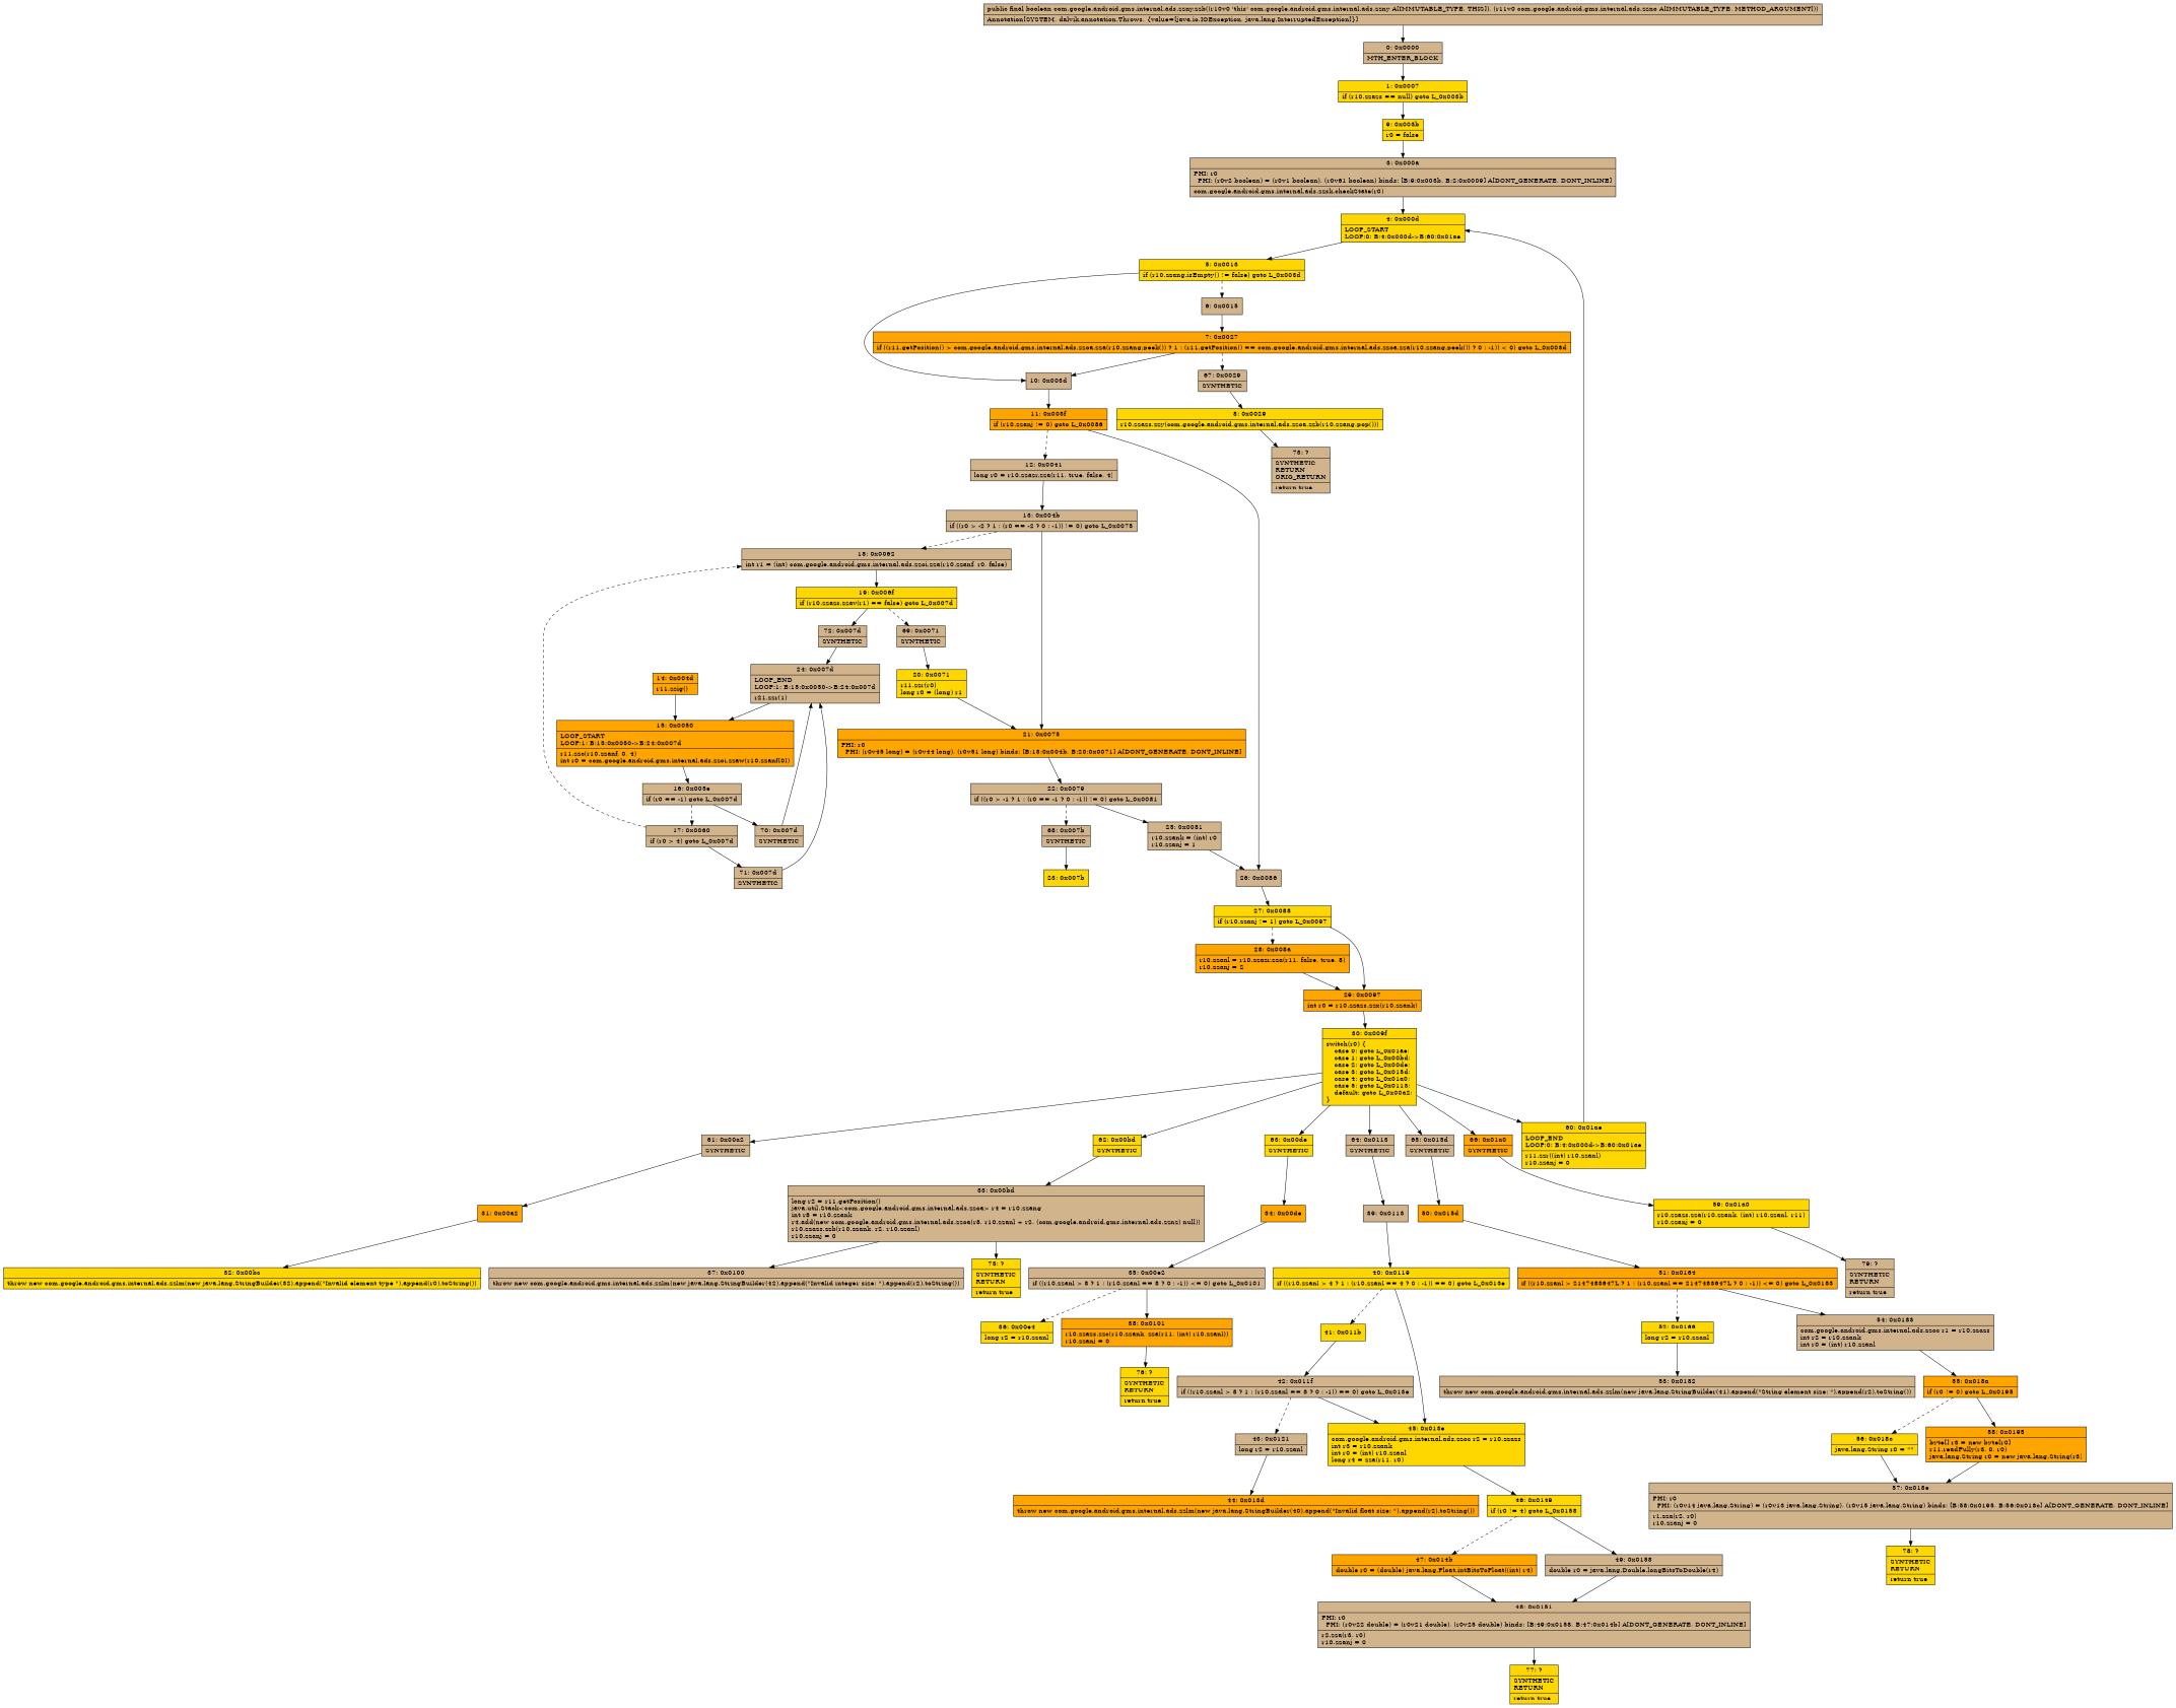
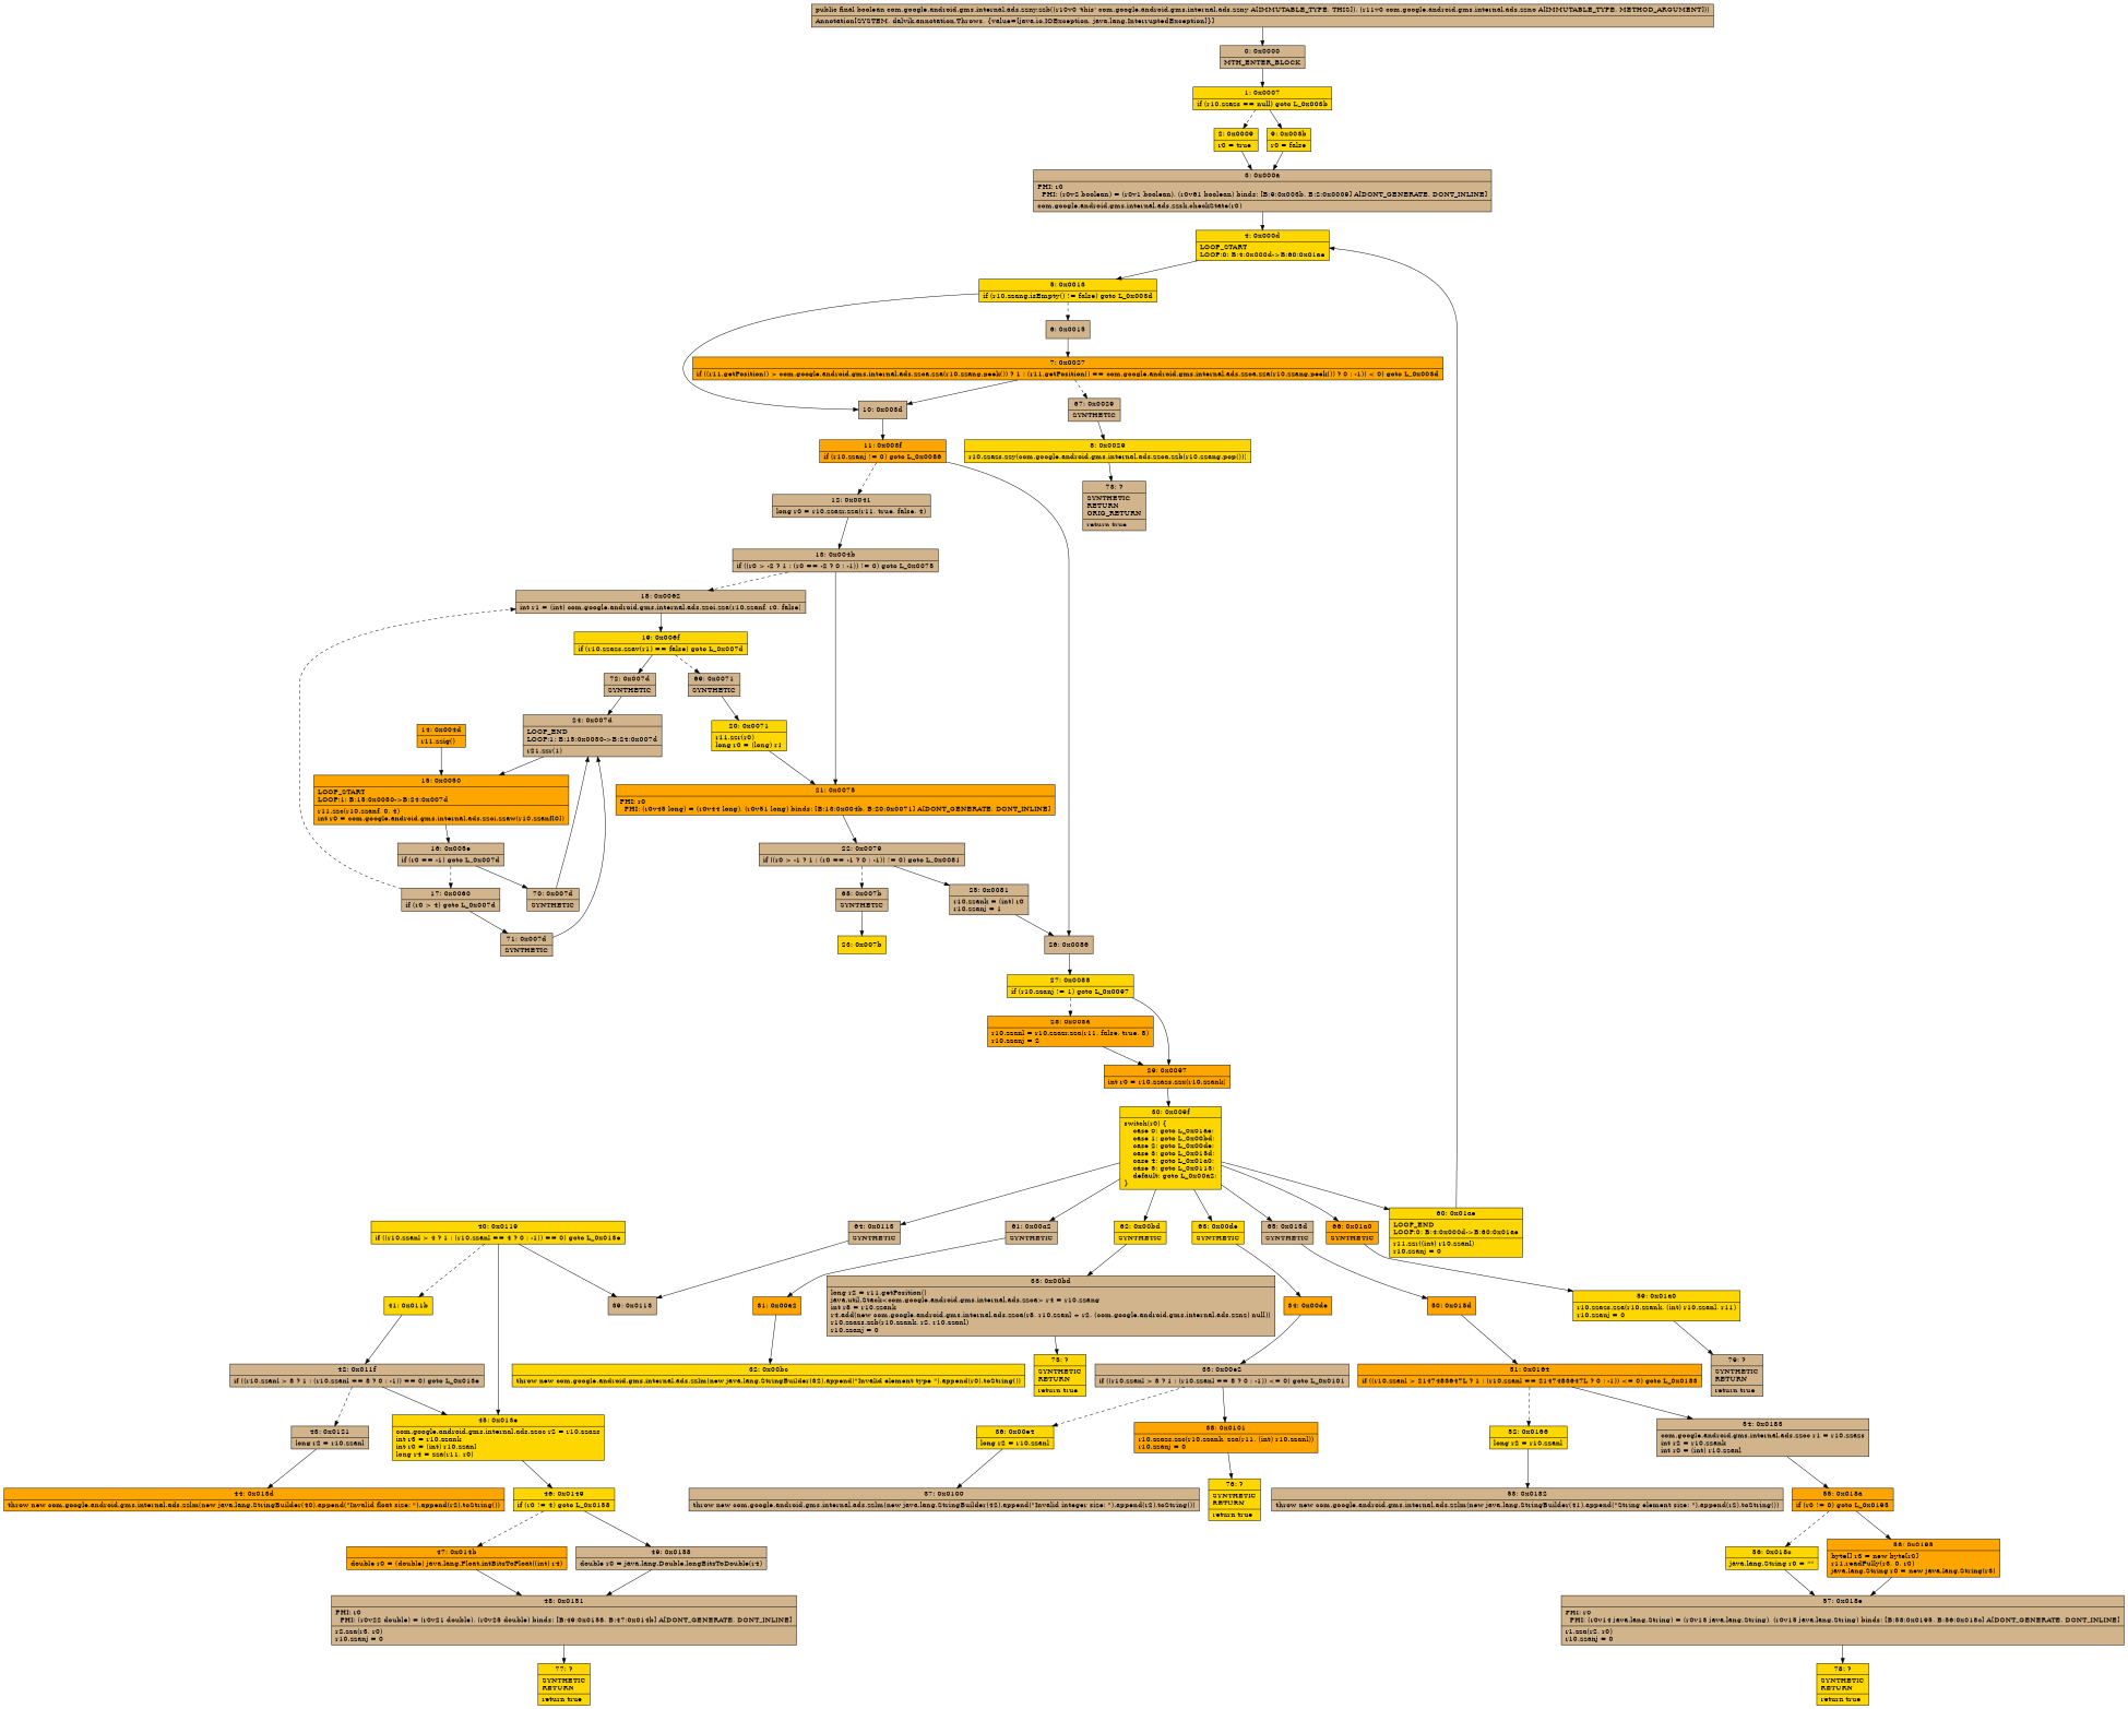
  digraph {
    node [fillcolor=tan shape=record style=filled]
    n1 [label="{0\:\ 0x0000|MTH_ENTER_BLOCK\l}"]
    n2 [fillcolor=gold label="{1\:\ 0x0007|if (r10.zzazs == null) goto L_0x003b\l}"]
+   n3 [fillcolor=gold label="{2\:\ 0x0009|r0 = true\l}"]
    n4 [fillcolor=gold label="{9\:\ 0x003b|r0 = false\l}"]
    n5 [label="{3\:\ 0x000a|PHI: r0 \l  PHI: (r0v2 boolean) = (r0v1 boolean), (r0v61 boolean) binds: [B:9:0x003b, B:2:0x0009] A[DONT_GENERATE, DONT_INLINE]\l|com.google.android.gms.internal.ads.zzsk.checkState(r0)\l}"]
    n6 [fillcolor=gold label="{4\:\ 0x000d|LOOP_START\lLOOP:0: B:4:0x000d\-\>B:60:0x01ae\l}"]
    n7 [fillcolor=gold label="{5\:\ 0x0013|if (r10.zzang.isEmpty() != false) goto L_0x003d\l}"]
    n8 [label="{6\:\ 0x0015}"]
    n9 [label="{10\:\ 0x003d}"]
    n10 [fillcolor=orange label="{7\:\ 0x0027|if ((r11.getPosition() \> com.google.android.gms.internal.ads.zzoa.zza(r10.zzang.peek()) ? 1 : (r11.getPosition() == com.google.android.gms.internal.ads.zzoa.zza(r10.zzang.peek()) ? 0 : \-1)) \< 0) goto L_0x003d\l}"]
    n11 [fillcolor=orange label="{11\:\ 0x003f|if (r10.zzanj != 0) goto L_0x0086\l}"]
    n12 [label="{67\:\ 0x0029|SYNTHETIC\l}"]
    n13 [fillcolor=gold label="{8\:\ 0x0029|r10.zzazs.zzy(com.google.android.gms.internal.ads.zzoa.zzb(r10.zzang.pop()))\l}"]
    n14 [label="{73\:\ ?|SYNTHETIC\lRETURN\lORIG_RETURN\l|return true\l}"]
    n15 [label="{12\:\ 0x0041|long r0 = r10.zzazr.zza(r11, true, false, 4)\l}"]
    n16 [label="{26\:\ 0x0086}"]
    n17 [label="{13\:\ 0x004b|if ((r0 \> \-2 ? 1 : (r0 == \-2 ? 0 : \-1)) != 0) goto L_0x0075\l}"]
    n18 [fillcolor=gold label="{27\:\ 0x0088|if (r10.zzanj != 1) goto L_0x0097\l}"]
    n19 [fillcolor=orange label="{21\:\ 0x0075|PHI: r0 \l  PHI: (r0v45 long) = (r0v44 long), (r0v51 long) binds: [B:13:0x004b, B:20:0x0071] A[DONT_GENERATE, DONT_INLINE]\l}"]
    n20 [label="{18\:\ 0x0062|int r1 = (int) com.google.android.gms.internal.ads.zzoi.zza(r10.zzanf, r0, false)\l}"]
    n21 [fillcolor=orange label="{14\:\ 0x004d|r11.zzig()\l}"]
    n22 [fillcolor=orange label="{15\:\ 0x0050|LOOP_START\lLOOP:1: B:15:0x0050\-\>B:24:0x007d\l|r11.zzc(r10.zzanf, 0, 4)\lint r0 = com.google.android.gms.internal.ads.zzoi.zzaw(r10.zzanf[0])\l}"]
    n23 [label="{22\:\ 0x0079|if ((r0 \> \-1 ? 1 : (r0 == \-1 ? 0 : \-1)) != 0) goto L_0x0081\l}"]
    n24 [label="{16\:\ 0x005e|if (r0 == \-1) goto L_0x007d\l}"]
    n25 [label="{17\:\ 0x0060|if (r0 \> 4) goto L_0x007d\l}"]
    n26 [label="{70\:\ 0x007d|SYNTHETIC\l}"]
    n27 [label="{71\:\ 0x007d|SYNTHETIC\l}"]
    n28 [label="{24\:\ 0x007d|LOOP_END\lLOOP:1: B:15:0x0050\-\>B:24:0x007d\l|r21.zzr(1)\l}"]
    n29 [fillcolor=gold label="{19\:\ 0x006f|if (r10.zzazs.zzav(r1) == false) goto L_0x007d\l}"]
    n30 [label="{69\:\ 0x0071|SYNTHETIC\l}"]
    n31 [label="{72\:\ 0x007d|SYNTHETIC\l}"]
    n32 [fillcolor=gold label="{20\:\ 0x0071|r11.zzr(r0)\llong r0 = (long) r1\l}"]
    n33 [label="{25\:\ 0x0081|r10.zzank = (int) r0\lr10.zzanj = 1\l}"]
    n34 [label="{68\:\ 0x007b|SYNTHETIC\l}"]
    n35 [fillcolor=gold label="{23\:\ 0x007b}"]
    n36 [fillcolor=orange label="{28\:\ 0x008a|r10.zzanl = r10.zzazr.zza(r11, false, true, 8)\lr10.zzanj = 2\l}"]
    n37 [fillcolor=orange label="{29\:\ 0x0097|int r0 = r10.zzazs.zzx(r10.zzank)\l}"]
    n38 [fillcolor=gold label="{30\:\ 0x009f|switch(r0) \{\l    case 0: goto L_0x01ae;\l    case 1: goto L_0x00bd;\l    case 2: goto L_0x00de;\l    case 3: goto L_0x015d;\l    case 4: goto L_0x01a0;\l    case 5: goto L_0x0113;\l    default: goto L_0x00a2;\l\}\l}"]
    n39 [fillcolor=gold label="{60\:\ 0x01ae|LOOP_END\lLOOP:0: B:4:0x000d\-\>B:60:0x01ae\l|r11.zzr((int) r10.zzanl)\lr10.zzanj = 0\l}"]
    n40 [label="{61\:\ 0x00a2|SYNTHETIC\l}"]
    n41 [fillcolor=gold label="{62\:\ 0x00bd|SYNTHETIC\l}"]
    n42 [fillcolor=gold label="{63\:\ 0x00de|SYNTHETIC\l}"]
    n43 [label="{64\:\ 0x0113|SYNTHETIC\l}"]
    n44 [label="{65\:\ 0x015d|SYNTHETIC\l}"]
    n45 [fillcolor=orange label="{66\:\ 0x01a0|SYNTHETIC\l}"]
    n46 [fillcolor=orange label="{31\:\ 0x00a2}"]
    n47 [label="{33\:\ 0x00bd|long r2 = r11.getPosition()\ljava.util.Stack\<com.google.android.gms.internal.ads.zzoa\> r4 = r10.zzang\lint r8 = r10.zzank\lr4.add(new com.google.android.gms.internal.ads.zzoa(r8, r10.zzanl + r2, (com.google.android.gms.internal.ads.zznz) null))\lr10.zzazs.zzb(r10.zzank, r2, r10.zzanl)\lr10.zzanj = 0\l}"]
    n48 [fillcolor=orange label="{34\:\ 0x00de}"]
    n49 [label="{39\:\ 0x0113}"]
    n50 [fillcolor=orange label="{50\:\ 0x015d}"]
    n51 [fillcolor=gold label="{59\:\ 0x01a0|r10.zzazs.zza(r10.zzank, (int) r10.zzanl, r11)\lr10.zzanj = 0\l}"]
    n52 [fillcolor=gold label="{32\:\ 0x00bc|throw new com.google.android.gms.internal.ads.zzlm(new java.lang.StringBuilder(32).append(\"Invalid element type \").append(r0).toString())\l}"]
    n53 [fillcolor=gold label="{75\:\ ?|SYNTHETIC\lRETURN\l|return true\l}"]
    n54 [label="{35\:\ 0x00e2|if ((r10.zzanl \> 8 ? 1 : (r10.zzanl == 8 ? 0 : \-1)) \<= 0) goto L_0x0101\l}"]
    n55 [fillcolor=gold label="{36\:\ 0x00e4|long r2 = r10.zzanl\l}"]
    n56 [fillcolor=orange label="{38\:\ 0x0101|r10.zzazs.zzc(r10.zzank, zza(r11, (int) r10.zzanl))\lr10.zzanj = 0\l}"]
    n57 [label="{37\:\ 0x0100|throw new com.google.android.gms.internal.ads.zzlm(new java.lang.StringBuilder(42).append(\"Invalid integer size: \").append(r2).toString())\l}"]
    n58 [fillcolor=gold label="{76\:\ ?|SYNTHETIC\lRETURN\l|return true\l}"]
    n59 [fillcolor=gold label="{40\:\ 0x0119|if ((r10.zzanl \> 4 ? 1 : (r10.zzanl == 4 ? 0 : \-1)) == 0) goto L_0x013e\l}"]
    n60 [fillcolor=gold label="{41\:\ 0x011b}"]
    n61 [fillcolor=gold label="{45\:\ 0x013e|com.google.android.gms.internal.ads.zzoc r2 = r10.zzazs\lint r3 = r10.zzank\lint r0 = (int) r10.zzanl\llong r4 = zza(r11, r0)\l}"]
    n62 [label="{42\:\ 0x011f|if ((r10.zzanl \> 8 ? 1 : (r10.zzanl == 8 ? 0 : \-1)) == 0) goto L_0x013e\l}"]
    n63 [fillcolor=gold label="{46\:\ 0x0149|if (r0 != 4) goto L_0x0158\l}"]
    n64 [label="{43\:\ 0x0121|long r2 = r10.zzanl\l}"]
    n65 [fillcolor=orange label="{44\:\ 0x013d|throw new com.google.android.gms.internal.ads.zzlm(new java.lang.StringBuilder(40).append(\"Invalid float size: \").append(r2).toString())\l}"]
    n66 [fillcolor=orange label="{47\:\ 0x014b|double r0 = (double) java.lang.Float.intBitsToFloat((int) r4)\l}"]
    n67 [label="{49\:\ 0x0158|double r0 = java.lang.Double.longBitsToDouble(r4)\l}"]
    n68 [label="{48\:\ 0x0151|PHI: r0 \l  PHI: (r0v22 double) = (r0v21 double), (r0v25 double) binds: [B:49:0x0158, B:47:0x014b] A[DONT_GENERATE, DONT_INLINE]\l|r2.zza(r3, r0)\lr10.zzanj = 0\l}"]
    n69 [fillcolor=gold label="{77\:\ ?|SYNTHETIC\lRETURN\l|return true\l}"]
    n70 [fillcolor=orange label="{51\:\ 0x0164|if ((r10.zzanl \> 2147483647L ? 1 : (r10.zzanl == 2147483647L ? 0 : \-1)) \<= 0) goto L_0x0183\l}"]
    n71 [fillcolor=gold label="{52\:\ 0x0166|long r2 = r10.zzanl\l}"]
    n72 [label="{54\:\ 0x0183|com.google.android.gms.internal.ads.zzoc r1 = r10.zzazs\lint r2 = r10.zzank\lint r0 = (int) r10.zzanl\l}"]
    n73 [label="{53\:\ 0x0182|throw new com.google.android.gms.internal.ads.zzlm(new java.lang.StringBuilder(41).append(\"String element size: \").append(r2).toString())\l}"]
    n74 [fillcolor=orange label="{55\:\ 0x018a|if (r0 != 0) goto L_0x0195\l}"]
    n75 [fillcolor=gold label="{56\:\ 0x018c|java.lang.String r0 = \"\"\l}"]
    n76 [fillcolor=orange label="{58\:\ 0x0195|byte[] r3 = new byte[r0]\lr11.readFully(r3, 0, r0)\ljava.lang.String r0 = new java.lang.String(r3)\l}"]
    n77 [label="{57\:\ 0x018e|PHI: r0 \l  PHI: (r0v14 java.lang.String) = (r0v13 java.lang.String), (r0v15 java.lang.String) binds: [B:58:0x0195, B:56:0x018c] A[DONT_GENERATE, DONT_INLINE]\l|r1.zza(r2, r0)\lr10.zzanj = 0\l}"]
    n78 [fillcolor=gold label="{78\:\ ?|SYNTHETIC\lRETURN\l|return true\l}"]
    n79 [label="{79\:\ ?|SYNTHETIC\lRETURN\l|return true\l}"]
    n80 [label="{public final boolean com.google.android.gms.internal.ads.zzny.zzb((r10v0 'this' com.google.android.gms.internal.ads.zzny A[IMMUTABLE_TYPE, THIS]), (r11v0 com.google.android.gms.internal.ads.zzno A[IMMUTABLE_TYPE, METHOD_ARGUMENT]))  | Annotation[SYSTEM, dalvik.annotation.Throws, \{value=[java.io.IOException, java.lang.InterruptedException]\}]\l}"]
    n1 -> n2
+   n2 -> n3 [style=dashed]
    n2 -> n4
+   n3 -> n5
    n4 -> n5
    n5 -> n6
    n6 -> n7
    n7 -> n8 [style=dashed]
    n7 -> n9
    n8 -> n10
    n9 -> n11
    n10 -> n9
    n10 -> n12 [style=dashed]
    n11 -> n15 [style=dashed]
    n11 -> n16
    n12 -> n13
    n13 -> n14
    n15 -> n17
    n16 -> n18
    n17 -> n19
    n17 -> n20 [style=dashed]
    n18 -> n36 [style=dashed]
    n18 -> n37
    n19 -> n23
    n20 -> n29
    n21 -> n22
    n22 -> n24
    n23 -> n33
    n23 -> n34 [style=dashed]
    n24 -> n25 [style=dashed]
    n24 -> n26
    n25 -> n20 [style=dashed]
    n25 -> n27
    n26 -> n28
    n27 -> n28
    n28 -> n22
    n29 -> n30 [style=dashed]
    n29 -> n31
    n30 -> n32
    n31 -> n28
    n32 -> n19
    n33 -> n16
    n34 -> n35
    n36 -> n37
    n37 -> n38
    n38 -> n39
    n38 -> n40
    n38 -> n41
    n38 -> n42
    n38 -> n43
    n38 -> n44
    n38 -> n45
    n39 -> n6
    n40 -> n46
    n41 -> n47
    n42 -> n48
    n43 -> n49
    n44 -> n50
    n45 -> n51
    n46 -> n52
    n47 -> n53
    n48 -> n54
-   n49 -> n59
+   n59 -> n49
    n50 -> n70
    n51 -> n79
    n54 -> n55 [style=dashed]
    n54 -> n56
-   n47 -> n57
+   n55 -> n57
    n56 -> n58
    n59 -> n60 [style=dashed]
    n59 -> n61
    n60 -> n62
    n61 -> n63
    n62 -> n61
    n62 -> n64 [style=dashed]
    n63 -> n66 [style=dashed]
    n63 -> n67
    n64 -> n65
    n66 -> n68
    n67 -> n68
    n68 -> n69
    n70 -> n71 [style=dashed]
    n70 -> n72
    n71 -> n73
    n72 -> n74
    n74 -> n75 [style=dashed]
    n74 -> n76
    n75 -> n77
    n76 -> n77
    n77 -> n78
    n80 -> n1
  }
